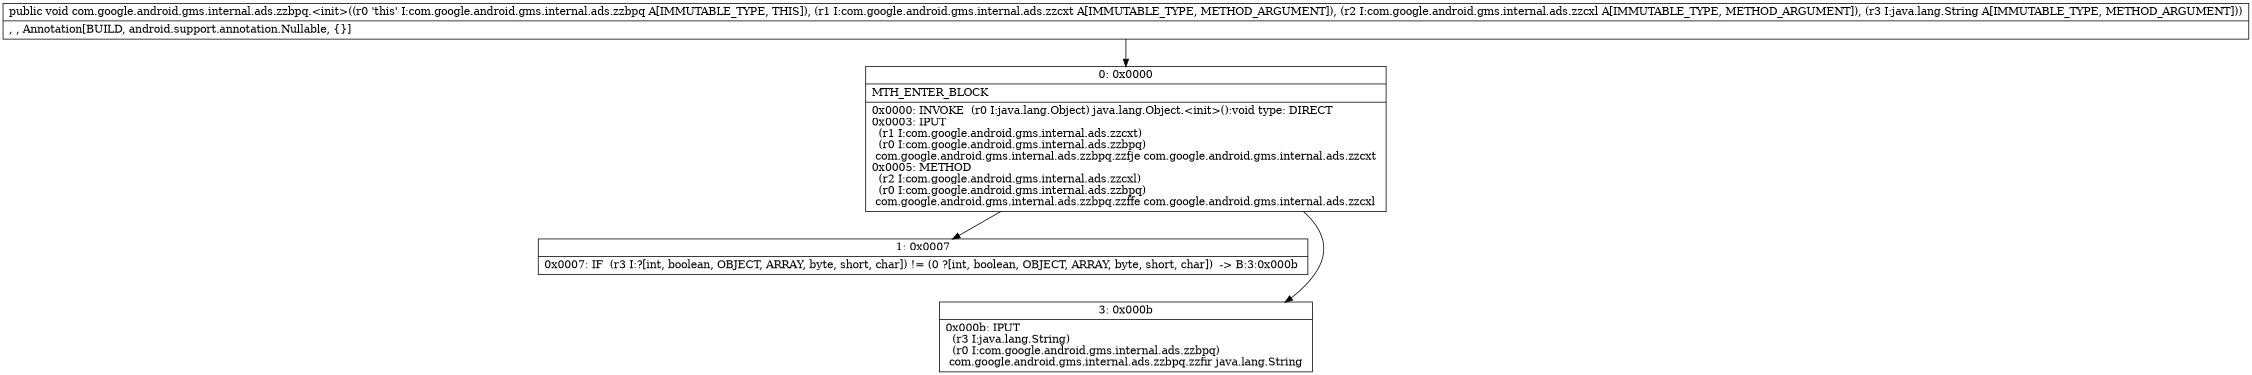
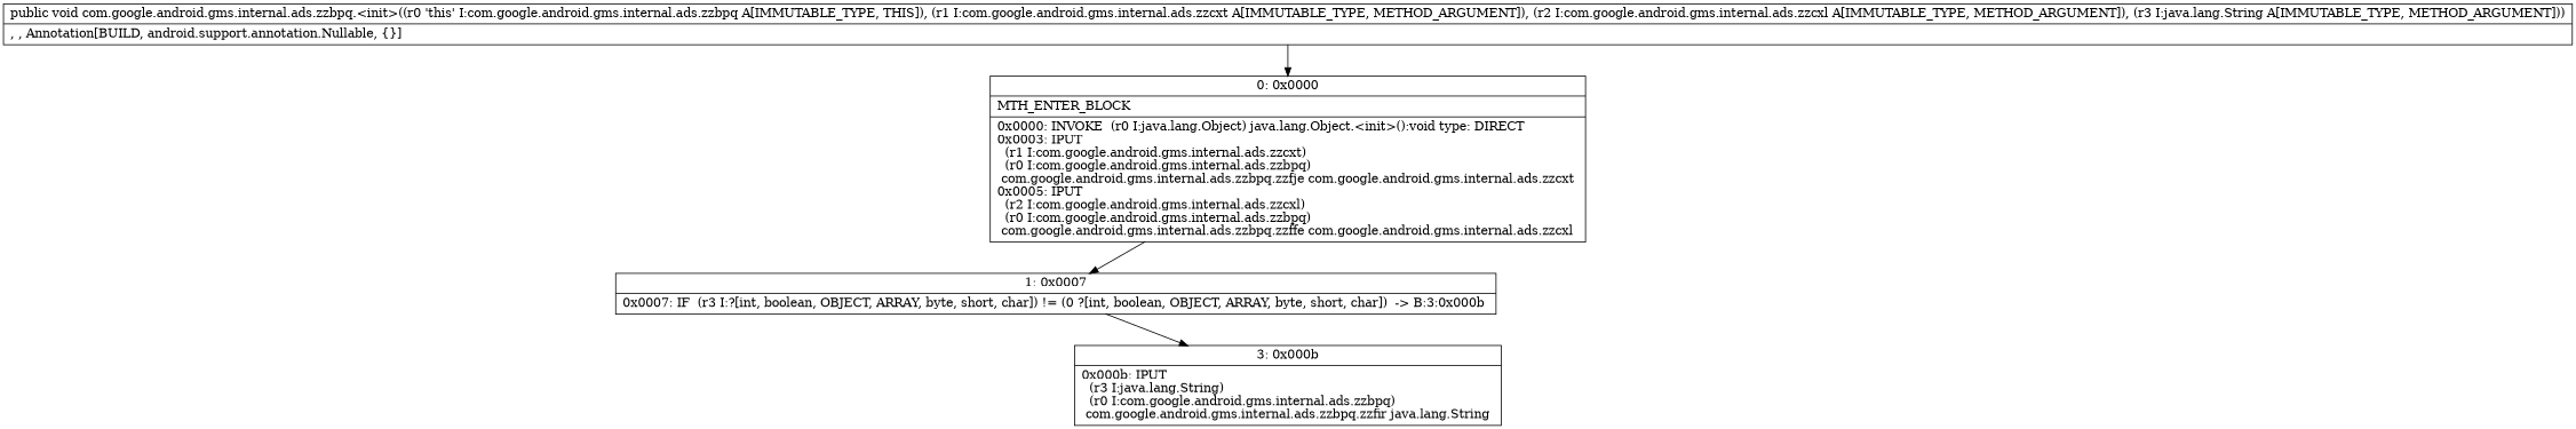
  digraph {
    node [shape=record]
-   n1 [label="{0\:\ 0x0000|MTH_ENTER_BLOCK\l|0x0000: INVOKE  (r0 I:java.lang.Object) java.lang.Object.\<init\>():void type: DIRECT \l0x0003: IPUT  \l  (r1 I:com.google.android.gms.internal.ads.zzcxt)\l  (r0 I:com.google.android.gms.internal.ads.zzbpq)\l com.google.android.gms.internal.ads.zzbpq.zzfje com.google.android.gms.internal.ads.zzcxt \l0x0005: METHOD  \l  (r2 I:com.google.android.gms.internal.ads.zzcxl)\l  (r0 I:com.google.android.gms.internal.ads.zzbpq)\l com.google.android.gms.internal.ads.zzbpq.zzffe com.google.android.gms.internal.ads.zzcxl \l}"]
+   n1 [label="{0\:\ 0x0000|MTH_ENTER_BLOCK\l|0x0000: INVOKE  (r0 I:java.lang.Object) java.lang.Object.\<init\>():void type: DIRECT \l0x0003: IPUT  \l  (r1 I:com.google.android.gms.internal.ads.zzcxt)\l  (r0 I:com.google.android.gms.internal.ads.zzbpq)\l com.google.android.gms.internal.ads.zzbpq.zzfje com.google.android.gms.internal.ads.zzcxt \l0x0005: IPUT  \l  (r2 I:com.google.android.gms.internal.ads.zzcxl)\l  (r0 I:com.google.android.gms.internal.ads.zzbpq)\l com.google.android.gms.internal.ads.zzbpq.zzffe com.google.android.gms.internal.ads.zzcxl \l}"]
    n2 [label="{1\:\ 0x0007|0x0007: IF  (r3 I:?[int, boolean, OBJECT, ARRAY, byte, short, char]) != (0 ?[int, boolean, OBJECT, ARRAY, byte, short, char])  \-\> B:3:0x000b \l}"]
    n3 [label="{3\:\ 0x000b|0x000b: IPUT  \l  (r3 I:java.lang.String)\l  (r0 I:com.google.android.gms.internal.ads.zzbpq)\l com.google.android.gms.internal.ads.zzbpq.zzfir java.lang.String \l}"]
    n4 [label="{public void com.google.android.gms.internal.ads.zzbpq.\<init\>((r0 'this' I:com.google.android.gms.internal.ads.zzbpq A[IMMUTABLE_TYPE, THIS]), (r1 I:com.google.android.gms.internal.ads.zzcxt A[IMMUTABLE_TYPE, METHOD_ARGUMENT]), (r2 I:com.google.android.gms.internal.ads.zzcxl A[IMMUTABLE_TYPE, METHOD_ARGUMENT]), (r3 I:java.lang.String A[IMMUTABLE_TYPE, METHOD_ARGUMENT]))  | , , Annotation[BUILD, android.support.annotation.Nullable, \{\}]\l}"]
    n1 -> n2
-   n1 -> n3
+   n2 -> n3
    n4 -> n1
  }
